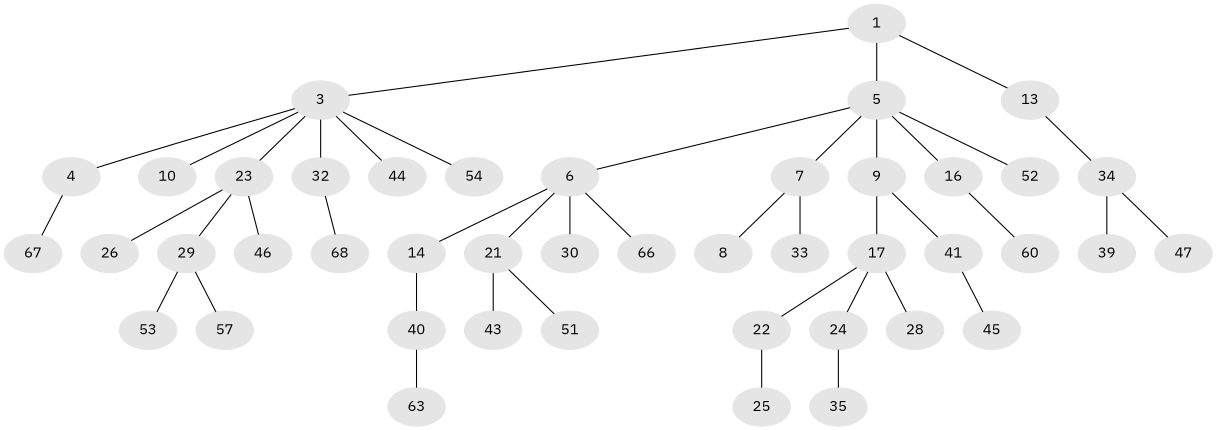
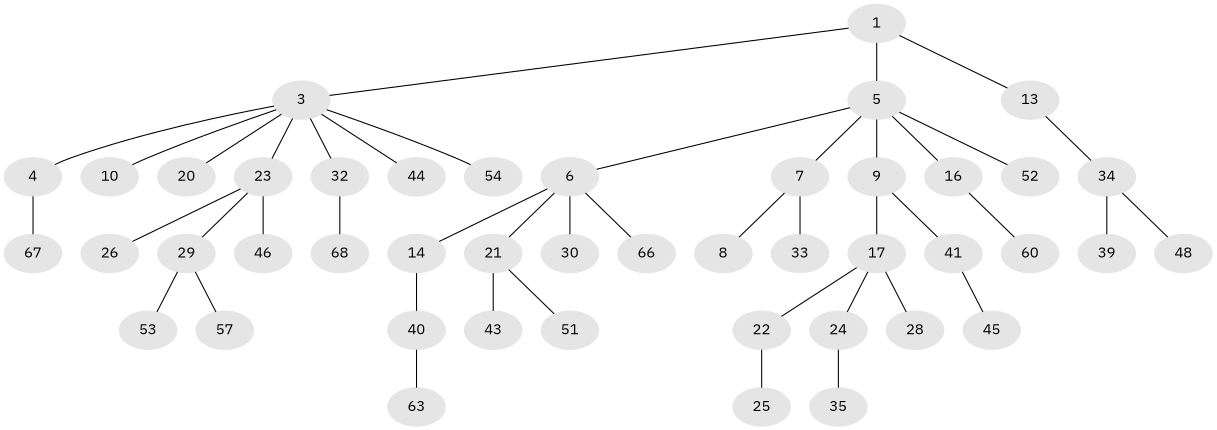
  graph {
    fontname="IBM Plex Sans"
    node [color=gray90 fontname="IBM Plex Sans" style=filled]
    edge [fontname="IBM Plex Sans"]
    1 [super="+2"]
    3 [super="+11"]
    5 [super="+49"]
    13 [super="+18"]
    4 [super="+27"]
    10
+   20
    23 [super="+68"]
    32 [super="+65"]
    44
    54
    6 [super="+19"]
    7 [super="+15"]
    9 [super="+36"]
    16 [super="+50"]
    52 [super="+56"]
    34 [super="+38"]
    67
    26
    29 [super="+31"]
    46
    n22 [label=68]
    14 [super="+47"]
    21 [super="+42"]
    30 [super="+62"]
    66
    8
    33
    17
    41
    60
    40 [super="+59"]
    43
    51
    22 [super="+37"]
    24 [super="+69"]
    28 [super="+55"]
    45
    39
-   48 [label=47]
+   48
    63
    25
    35 [super="+64"]
    53 [super="+61"]
    57
    1 -- 3
    1 -- 5
    1 -- 13
    3 -- 4
    3 -- 10
+   3 -- 20
    3 -- 23
    3 -- 32
    3 -- 44
    3 -- 54
    5 -- 6
    5 -- 7
    5 -- 9
    5 -- 16
    5 -- 52
    13 -- 34
    4 -- 67
    23 -- 26
    23 -- 29
    23 -- 46
    32 -- n22
    6 -- 14
    6 -- 21
    6 -- 30
    6 -- 66
    7 -- 8
    7 -- 33
    9 -- 17
    9 -- 41
    16 -- 60
    34 -- 39
    34 -- 48
    29 -- 53
    29 -- 57
    14 -- 40
    21 -- 43
    21 -- 51
    17 -- 22
    17 -- 24
    17 -- 28
    41 -- 45
    40 -- 63
    22 -- 25
    24 -- 35
  }
